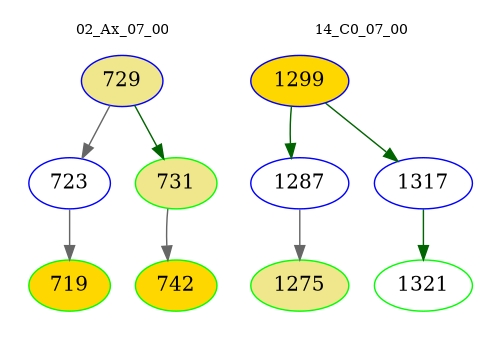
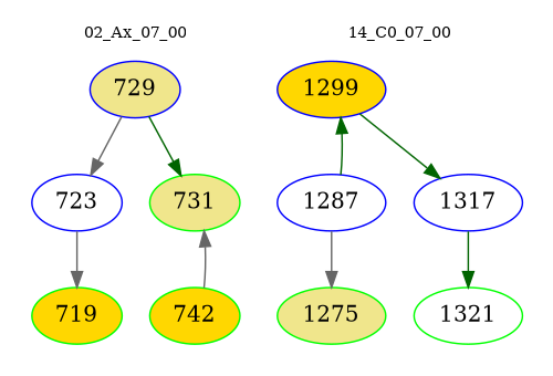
  digraph {
    node [color=blue fillcolor=white style=filled]
    edge [color=gray40]
    n1 [fillcolor=khaki label=729]
    n2 [label=723]
    n3 [color=green fillcolor=khaki label=731]
    n4 [color=green fillcolor=gold label=719]
    n5 [color=green fillcolor=gold label=742]
    n6 [fillcolor=gold label=1299]
    n7 [label=1287]
    n8 [label=1317]
    n9 [color=green fillcolor=khaki label=1275]
    n10 [color=green label=1321]
    subgraph cluster_1 {
      color=white
      fontsize=10
      label="02_Ax_07_00"
      n1
      n2
      n3
      n4
      n5
    }
    subgraph cluster_2 {
      color=white
      fontsize=10
      label="14_C0_07_00"
      n6
      n7
      n8
      n9
      n10
    }
    n1 -> n2
    n1 -> n3 [color=darkgreen]
    n2 -> n4
-   n3 -> n5
-   n6 -> n7 [color=darkgreen]
+   n5 -> n3
+   n7 -> n6 [color=darkgreen]
    n6 -> n8 [color=darkgreen]
    n7 -> n9
    n8 -> n10 [color=darkgreen]
  }
